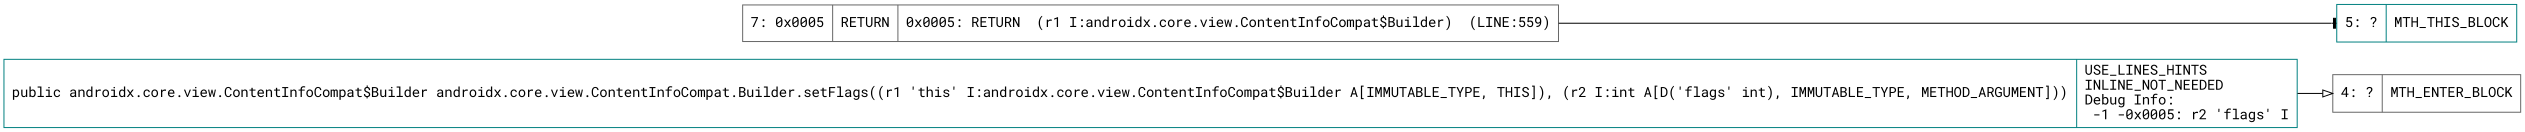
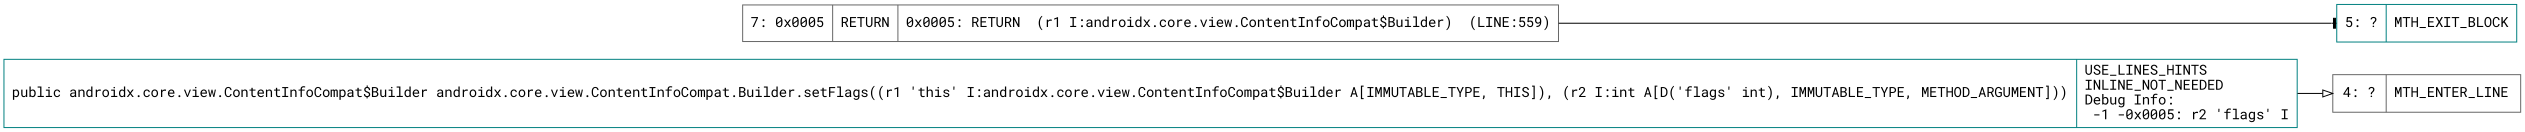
  digraph {
    fontname="Roboto Mono"
    rankdir=LR
    node [color=gray40 fontname="Roboto Mono" shape=record]
    edge [fontname="Roboto Mono"]
-   n1 [label="{4\:\ ?|MTH_ENTER_BLOCK\l}"]
+   n1 [label="{4\:\ ?|MTH_ENTER_LINE\l}"]
    n2 [label="{7\:\ 0x0005|RETURN\l|0x0005: RETURN  (r1 I:androidx.core.view.ContentInfoCompat$Builder)  (LINE:559)\l}"]
-   n3 [color=teal label="{5\:\ ?|MTH_THIS_BLOCK\l}"]
+   n3 [color=teal label="{5\:\ ?|MTH_EXIT_BLOCK\l}"]
    n4 [color=teal label="{public androidx.core.view.ContentInfoCompat$Builder androidx.core.view.ContentInfoCompat.Builder.setFlags((r1 'this' I:androidx.core.view.ContentInfoCompat$Builder A[IMMUTABLE_TYPE, THIS]), (r2 I:int A[D('flags' int), IMMUTABLE_TYPE, METHOD_ARGUMENT]))  | USE_LINES_HINTS\lINLINE_NOT_NEEDED\lDebug Info:\l  \-1 \-0x0005: r2 'flags' I\l}"]
    n2 -> n3 [arrowhead=tee]
    n4 -> n1 [arrowhead=onormal]
  }
